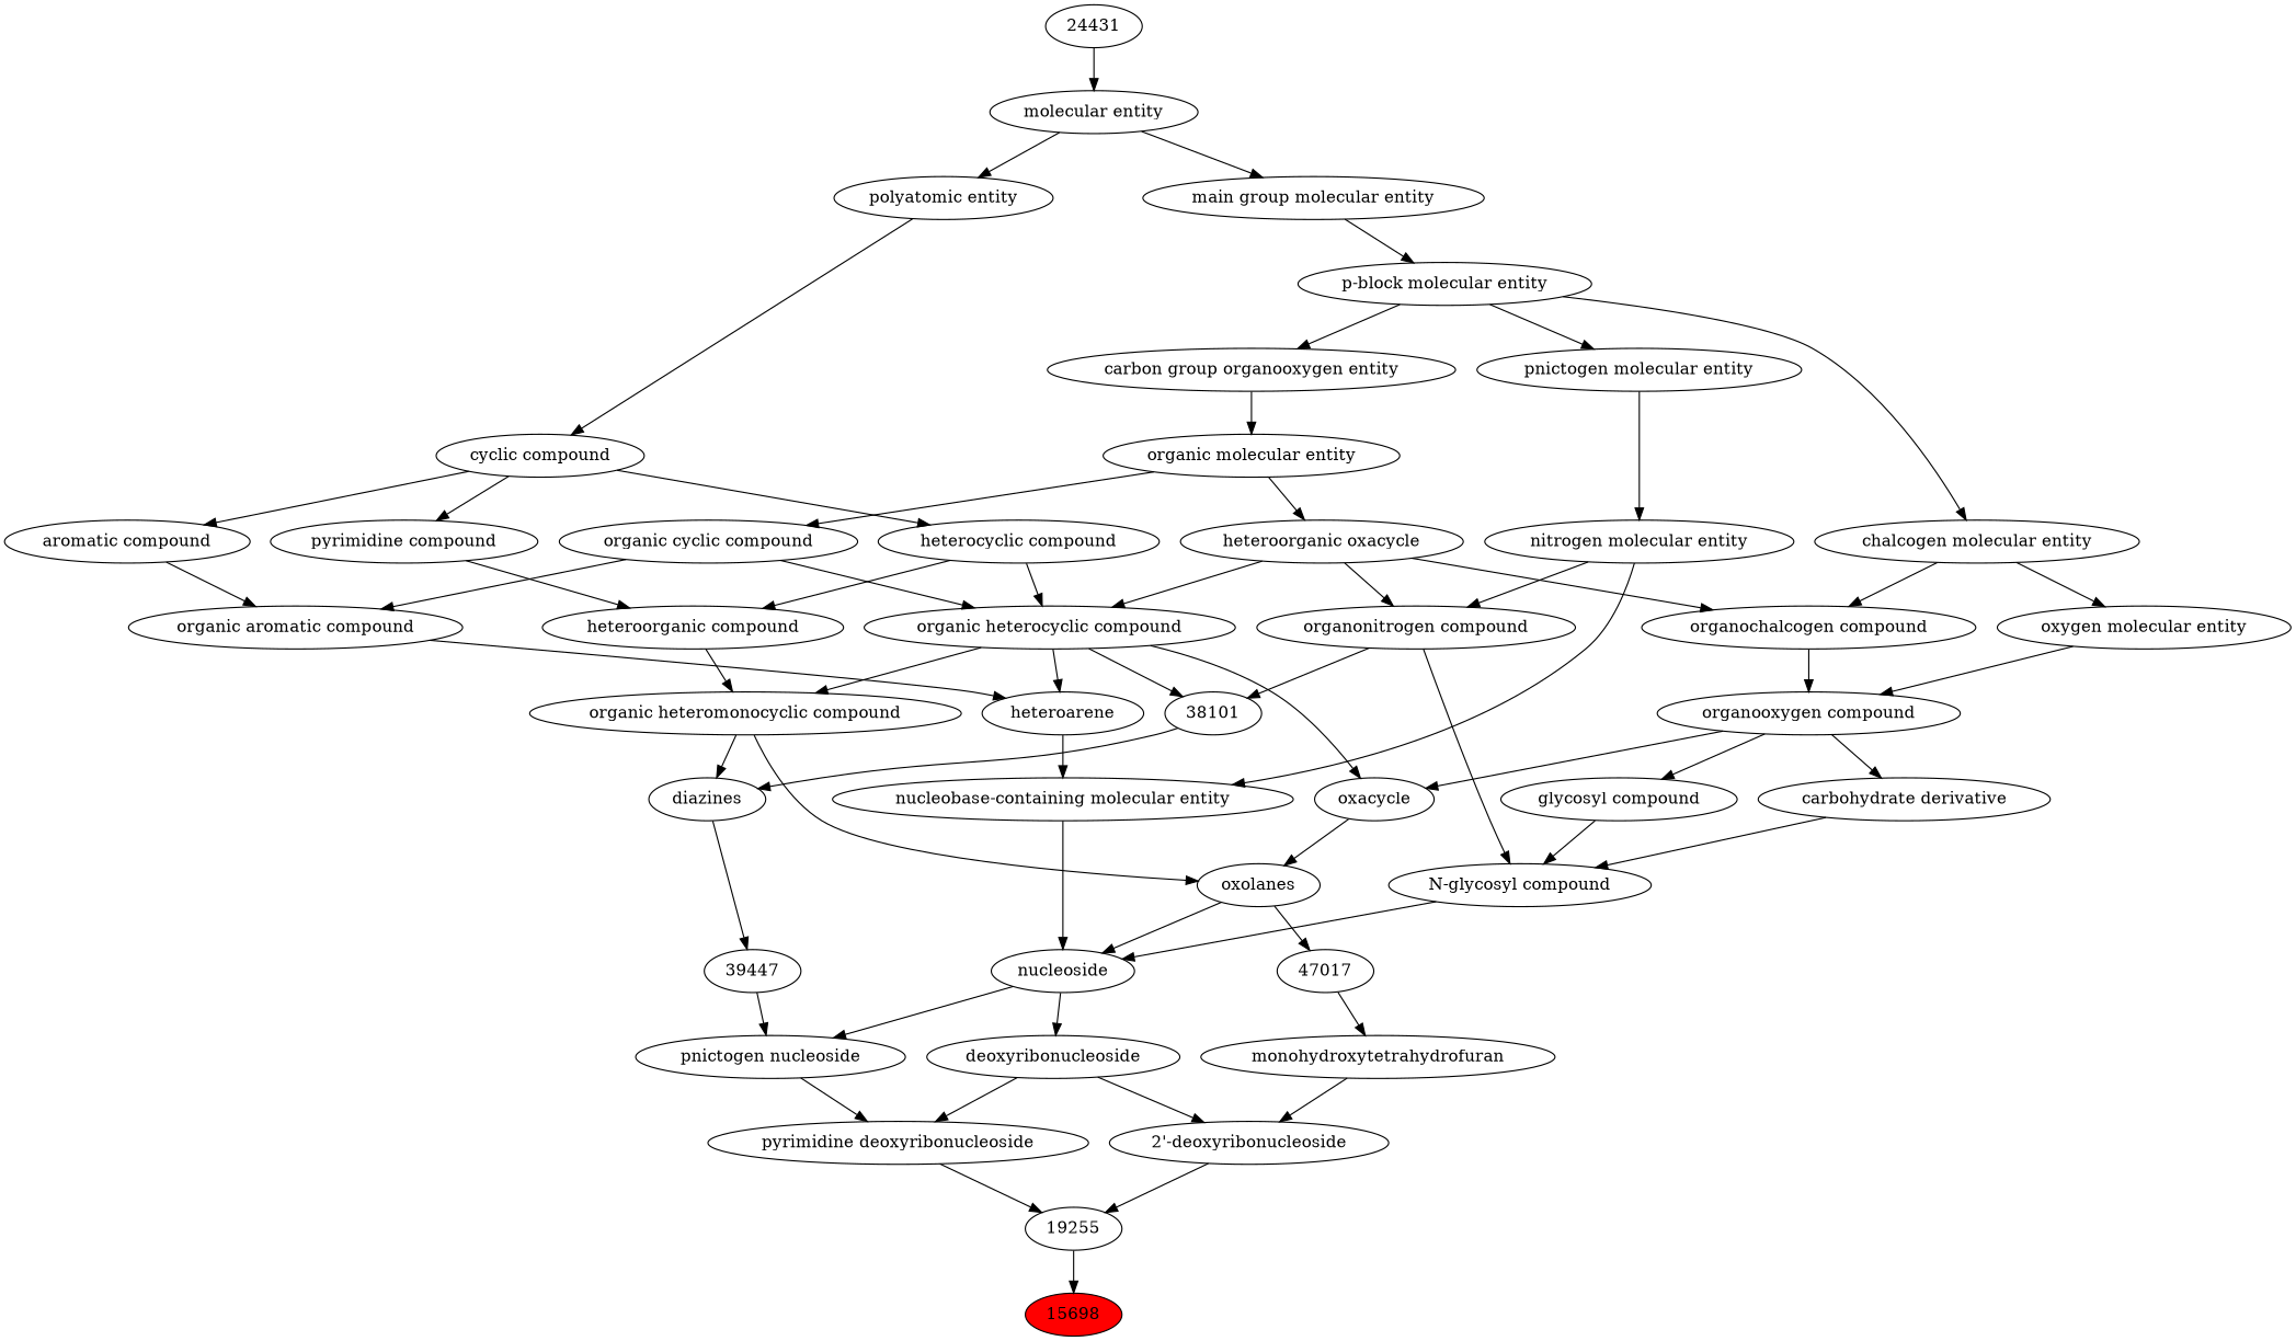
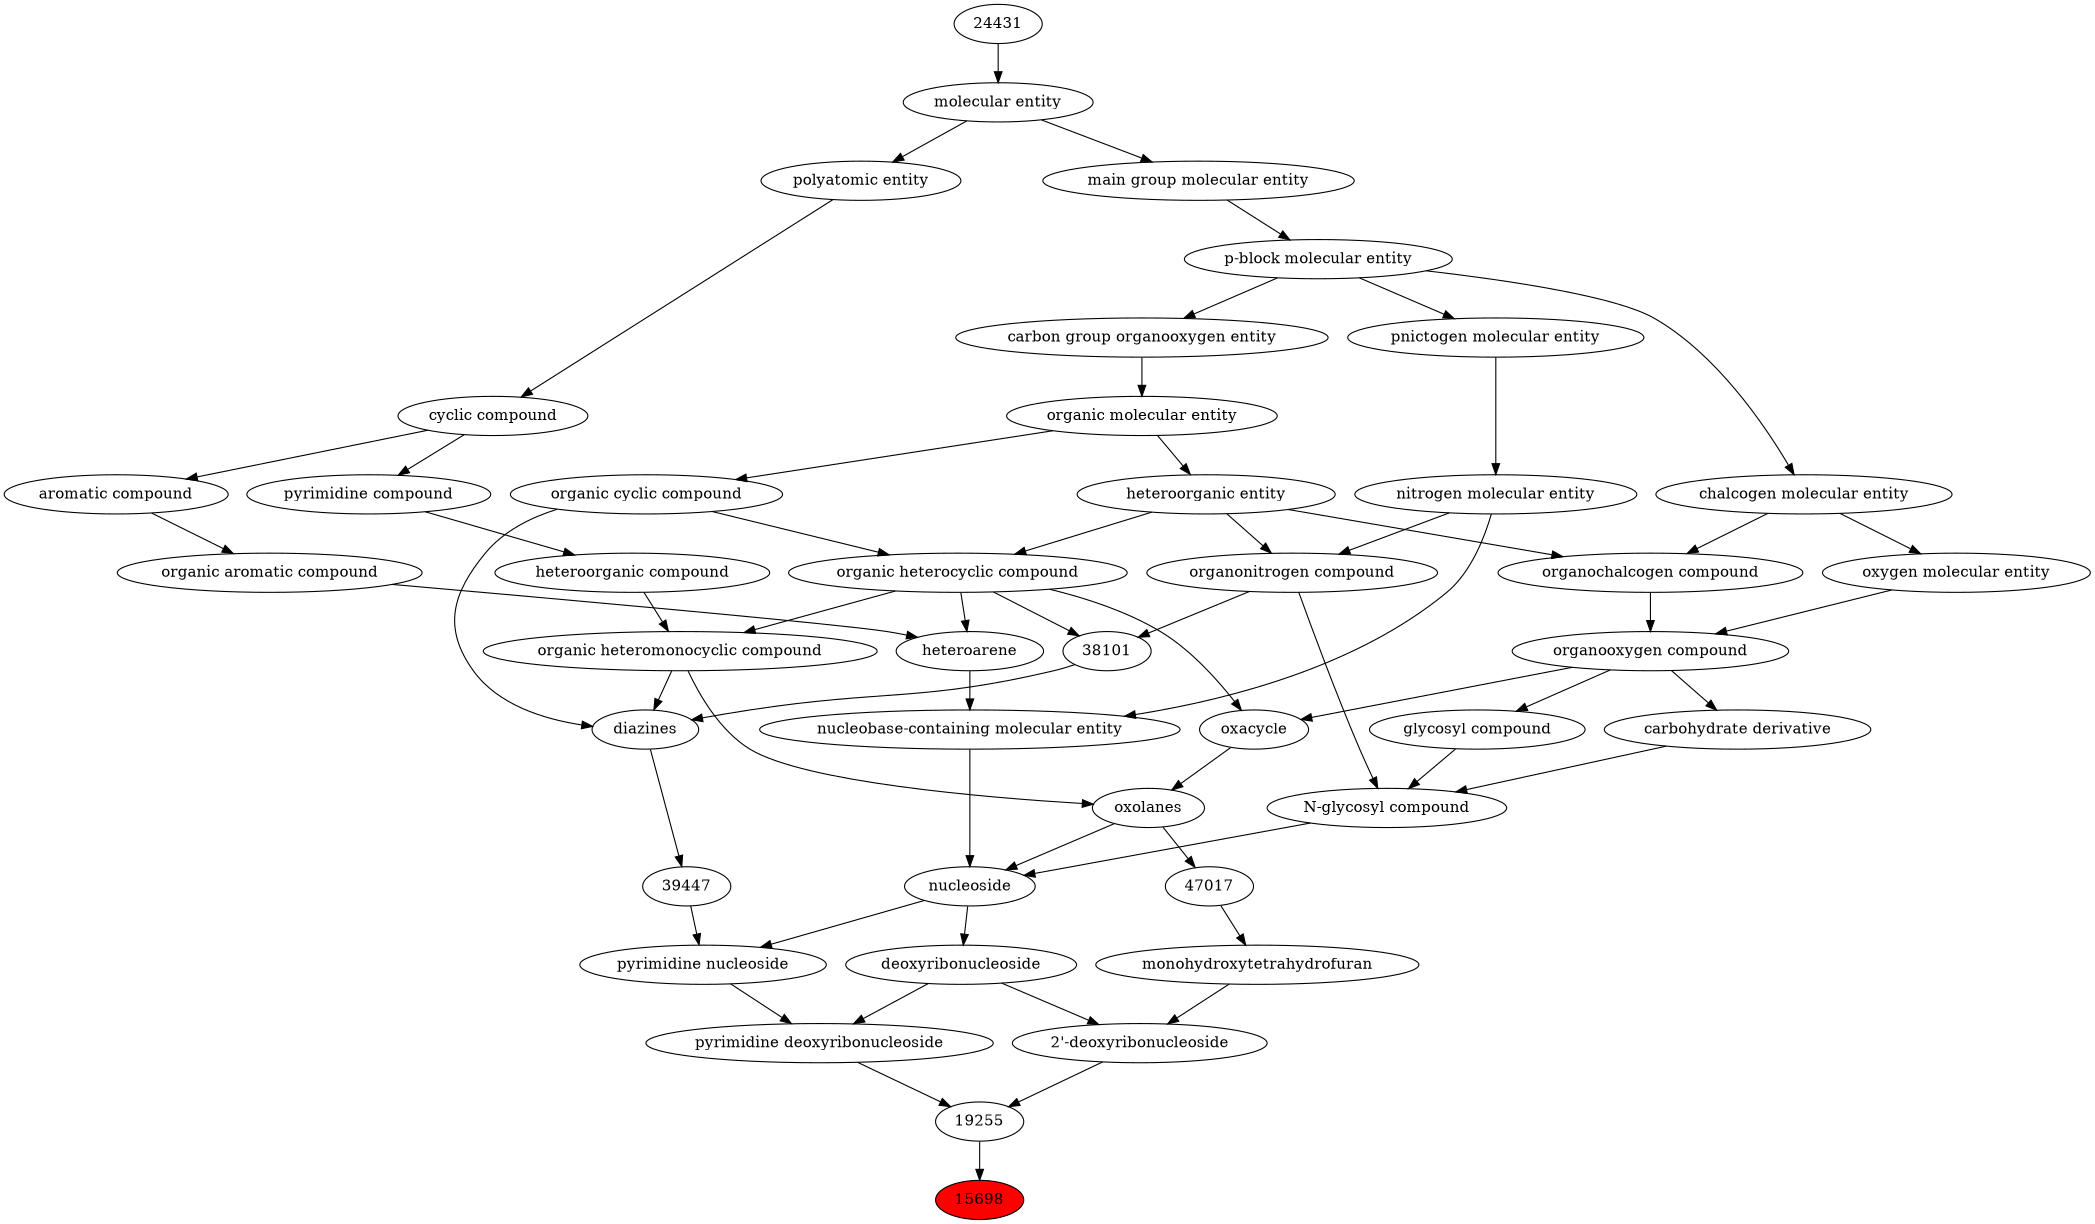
  digraph {
    n1 [fillcolor=red label=15698 style=filled]
    n2 [label=19255]
    n3 [label="pyrimidine deoxyribonucleoside"]
    n4 [label="2'-deoxyribonucleoside"]
    n5 [label=deoxyribonucleoside]
-   n6 [label="pnictogen nucleoside"]
+   n6 [label="pyrimidine nucleoside"]
    n7 [label=monohydroxytetrahydrofuran]
    n8 [label=nucleoside]
    n9 [label=39447]
    n10 [label=47017]
    n11 [label="N-glycosyl compound"]
    n12 [label=oxolanes]
    n13 [label="nucleobase-containing molecular entity"]
    n14 [label=diazines]
    n15 [label="organonitrogen compound"]
    n16 [label=38101]
    n17 [label="glycosyl compound"]
    n18 [label="carbohydrate derivative"]
    n19 [label="organic heteromonocyclic compound"]
    n20 [label=oxacycle]
    n21 [label=heteroarene]
    n22 [label="nitrogen molecular entity"]
-   n23 [label="heteroorganic oxacycle"]
+   n23 [label="heteroorganic entity"]
    n24 [label="organic heterocyclic compound"]
    n25 [label="organochalcogen compound"]
    n26 [label="organooxygen compound"]
    n27 [label="heteroorganic compound"]
    n28 [label="organic aromatic compound"]
    n29 [label="pnictogen molecular entity"]
    n30 [label="organic molecular entity"]
    n31 [label="organic cyclic compound"]
    n32 [label="oxygen molecular entity"]
-   n33 [label="heterocyclic compound"]
    n34 [label="pyrimidine compound"]
    n35 [label="aromatic compound"]
    n36 [label="p-block molecular entity"]
    n37 [label="carbon group organooxygen entity"]
    n38 [label="chalcogen molecular entity"]
    n39 [label="cyclic compound"]
    n40 [label="main group molecular entity"]
    n41 [label="polyatomic entity"]
    n42 [label="molecular entity"]
    n43 [label=24431]
    n2 -> n1
    n3 -> n2
    n4 -> n2
    n5 -> n3
    n5 -> n4
    n6 -> n3
    n7 -> n4
    n8 -> n5
    n8 -> n6
    n9 -> n6
    n10 -> n7
    n11 -> n8
    n12 -> n8
    n12 -> n10
    n13 -> n8
    n14 -> n9
    n15 -> n11
    n15 -> n16
    n16 -> n14
    n17 -> n11
    n18 -> n11
    n19 -> n12
    n19 -> n14
    n20 -> n12
    n21 -> n13
    n22 -> n13
    n22 -> n15
    n23 -> n15
    n23 -> n24
    n23 -> n25
    n24 -> n16
    n24 -> n19
    n24 -> n20
    n24 -> n21
    n25 -> n26
    n26 -> n17
    n26 -> n18
    n26 -> n20
    n27 -> n19
    n28 -> n21
    n29 -> n22
    n30 -> n23
    n30 -> n31
    n31 -> n24
-   n31 -> n28
+   n31 -> n14
    n32 -> n26
-   n33 -> n24
-   n33 -> n27
    n34 -> n27
    n35 -> n28
    n36 -> n29
    n36 -> n37
    n36 -> n38
    n37 -> n30
    n38 -> n25
    n38 -> n32
-   n39 -> n33
    n39 -> n34
    n39 -> n35
    n40 -> n36
    n41 -> n39
    n42 -> n40
    n42 -> n41
    n43 -> n42
  }
